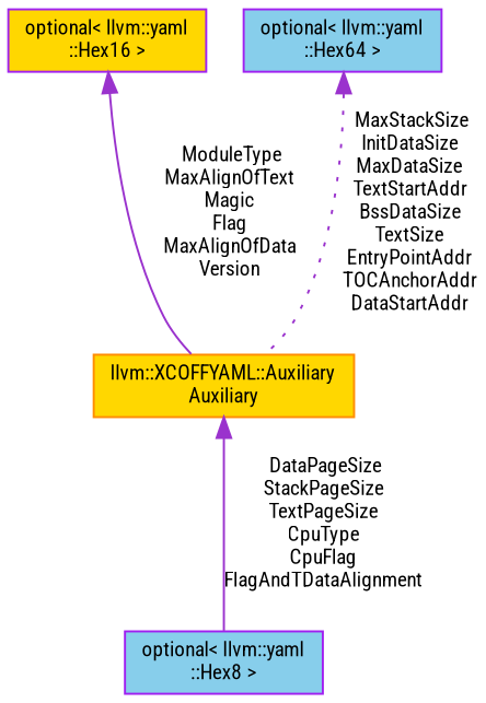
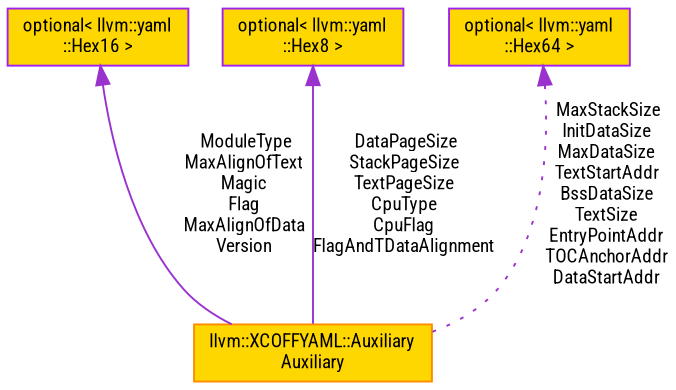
  digraph {
    fontname="Roboto Condensed"
    rankdir=TB
    node [color=purple fillcolor=gold fontname="Roboto Condensed" fontsize=10 shape=record style=filled]
    edge [color=darkorchid3 dir=back fontname="Roboto Condensed" fontsize=10 labelfontname=Helvetica labelfontsize=10 style=solid]
    n1 [color=darkorange fontcolor=black height=0.2 label="llvm::XCOFFYAML::Auxiliary\lAuxiliary" width=0.4]
    n2 [height=0.2 label="optional\< llvm::yaml\l::Hex16 \>" width=0.4]
-   n3 [fillcolor=skyblue height=0.2 label="optional\< llvm::yaml\l::Hex8 \>" width=0.4]
-   n4 [fillcolor=skyblue height=0.2 label="optional\< llvm::yaml\l::Hex64 \>" width=0.4]
+   n3 [height=0.2 label="optional\< llvm::yaml\l::Hex8 \>" width=0.4]
+   n4 [height=0.2 label="optional\< llvm::yaml\l::Hex64 \>" width=0.4]
    n2 -> n1 [label=" ModuleType\nMaxAlignOfText\nMagic\nFlag\nMaxAlignOfData\nVersion"]
-   n1 -> n3 [label=" DataPageSize\nStackPageSize\nTextPageSize\nCpuType\nCpuFlag\nFlagAndTDataAlignment"]
+   n3 -> n1 [label=" DataPageSize\nStackPageSize\nTextPageSize\nCpuType\nCpuFlag\nFlagAndTDataAlignment"]
    n4 -> n1 [label=" MaxStackSize\nInitDataSize\nMaxDataSize\nTextStartAddr\nBssDataSize\nTextSize\nEntryPointAddr\nTOCAnchorAddr\nDataStartAddr" style=dotted]
  }
